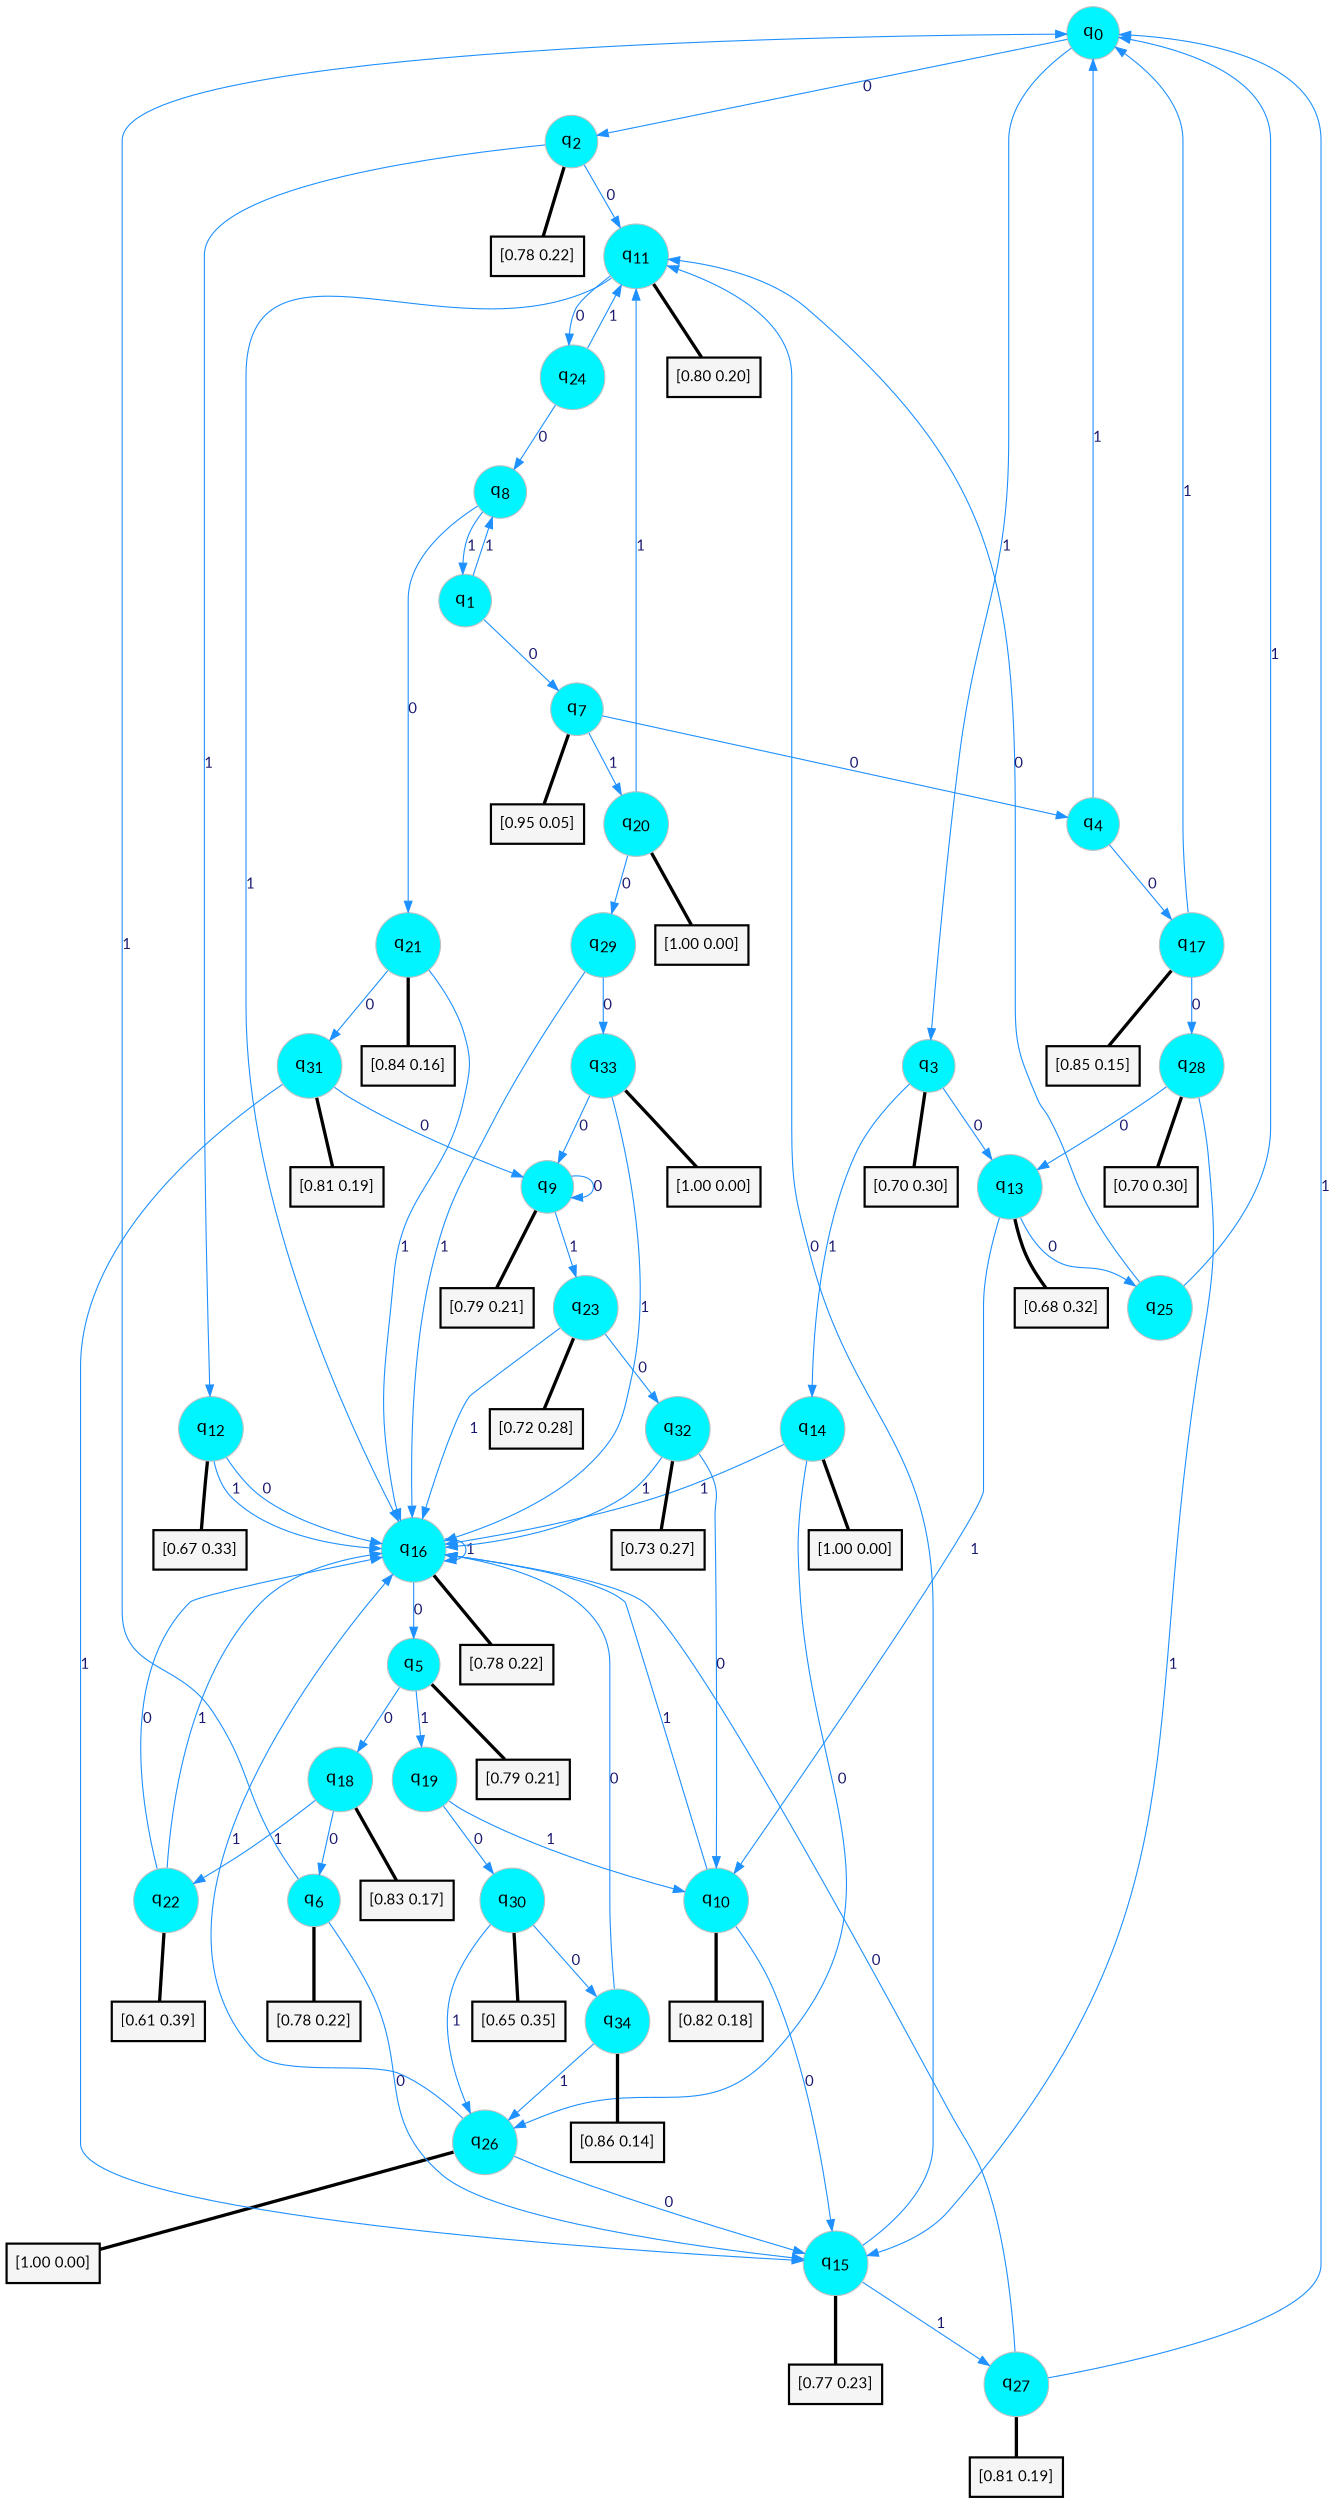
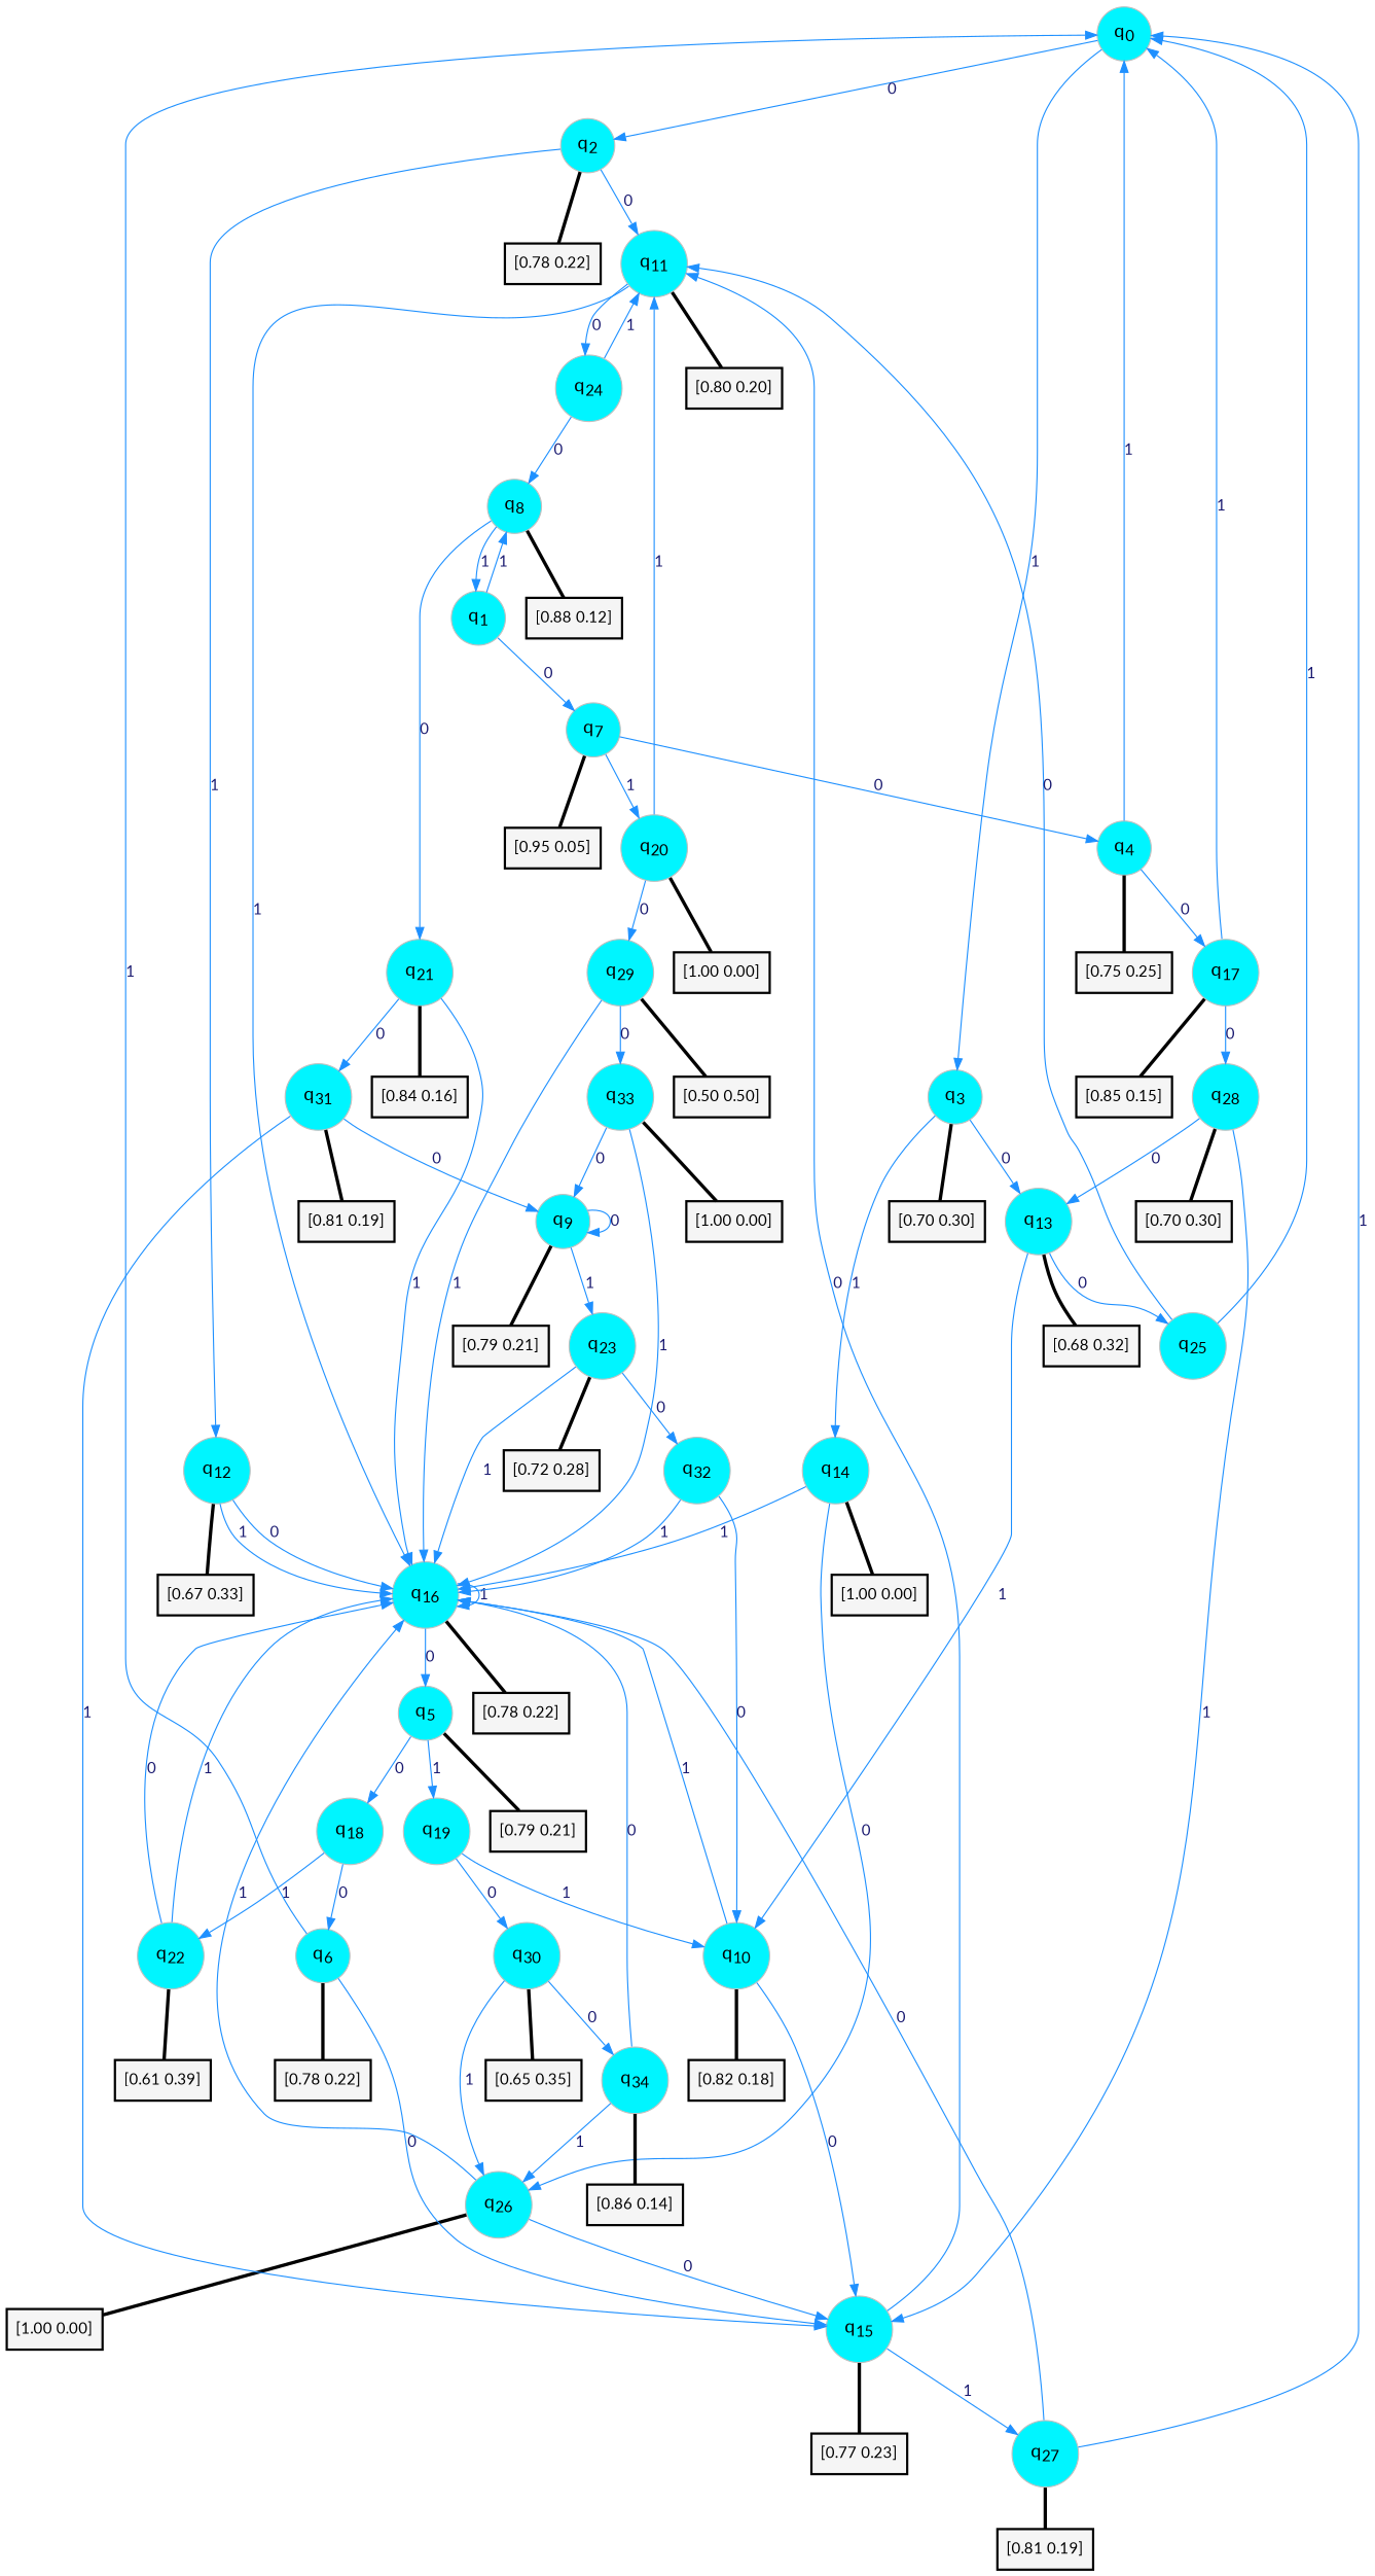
  digraph {
    fontname=Lato
    rankdir=TD
    node [color=gray fillcolor=turquoise1 fontcolor=black fontname=Lato fontsize=16 fontweight=bold shape=circle style=filled]
    edge [arrowsize=1 color=dodgerblue1 fontcolor=midnightblue fontname=Lato fontweight=bold penwidth=1 style=solid weight=20]
    n1 [label=<q<SUB>0</SUB>>]
    n2 [label=<q<SUB>2</SUB>>]
    n3 [label=<q<SUB>3</SUB>>]
    n4 [label=<q<SUB>11</SUB>>]
    n5 [label=<q<SUB>12</SUB>>]
    n6 [color=black fillcolor=whitesmoke fontsize=14 label="[0.78 0.22]" penwidth=2 shape=box]
    n7 [label=<q<SUB>13</SUB>>]
    n8 [label=<q<SUB>14</SUB>>]
    n9 [color=black fillcolor=whitesmoke fontsize=14 label="[0.70 0.30]" penwidth=2 shape=box]
    n10 [label=<q<SUB>1</SUB>>]
    n11 [label=<q<SUB>7</SUB>>]
    n12 [label=<q<SUB>8</SUB>>]
    n13 [label=<q<SUB>4</SUB>>]
    n14 [label=<q<SUB>20</SUB>>]
    n15 [color=black fillcolor=whitesmoke fontsize=14 label="[0.95 0.05]" penwidth=2 shape=box]
    n16 [label=<q<SUB>21</SUB>>]
+   n17 [color=black fillcolor=whitesmoke fontsize=14 label="[0.88 0.12]" penwidth=2 shape=box]
    n18 [label=<q<SUB>16</SUB>>]
    n19 [label=<q<SUB>24</SUB>>]
    n20 [color=black fillcolor=whitesmoke fontsize=14 label="[0.80 0.20]" penwidth=2 shape=box]
    n21 [color=black fillcolor=whitesmoke fontsize=14 label="[0.67 0.33]" penwidth=2 shape=box]
    n22 [label=<q<SUB>10</SUB>>]
    n23 [label=<q<SUB>25</SUB>>]
    n24 [color=black fillcolor=whitesmoke fontsize=14 label="[0.68 0.32]" penwidth=2 shape=box]
    n25 [label=<q<SUB>26</SUB>>]
    n26 [color=black fillcolor=whitesmoke fontsize=14 label="[1.00 0.00]" penwidth=2 shape=box]
    n27 [label=<q<SUB>17</SUB>>]
+   n28 [color=black fillcolor=whitesmoke fontsize=14 label="[0.75 0.25]" penwidth=2 shape=box]
    n29 [label=<q<SUB>28</SUB>>]
    n30 [color=black fillcolor=whitesmoke fontsize=14 label="[0.85 0.15]" penwidth=2 shape=box]
    n31 [label=<q<SUB>5</SUB>>]
    n32 [label=<q<SUB>18</SUB>>]
    n33 [label=<q<SUB>19</SUB>>]
    n34 [color=black fillcolor=whitesmoke fontsize=14 label="[0.79 0.21]" penwidth=2 shape=box]
    n35 [label=<q<SUB>6</SUB>>]
    n36 [label=<q<SUB>22</SUB>>]
-   n37 [color=black fillcolor=whitesmoke fontsize=14 label="[0.83 0.17]" penwidth=2 shape=box]
    n38 [label=<q<SUB>30</SUB>>]
    n39 [label=<q<SUB>15</SUB>>]
    n40 [color=black fillcolor=whitesmoke fontsize=14 label="[0.78 0.22]" penwidth=2 shape=box]
    n41 [label=<q<SUB>27</SUB>>]
    n42 [color=black fillcolor=whitesmoke fontsize=14 label="[0.77 0.23]" penwidth=2 shape=box]
    n43 [label=<q<SUB>29</SUB>>]
    n44 [color=black fillcolor=whitesmoke fontsize=14 label="[1.00 0.00]" penwidth=2 shape=box]
    n45 [label=<q<SUB>31</SUB>>]
    n46 [color=black fillcolor=whitesmoke fontsize=14 label="[0.84 0.16]" penwidth=2 shape=box]
    n47 [label=<q<SUB>9</SUB>>]
    n48 [label=<q<SUB>23</SUB>>]
    n49 [color=black fillcolor=whitesmoke fontsize=14 label="[0.79 0.21]" penwidth=2 shape=box]
    n50 [label=<q<SUB>32</SUB>>]
    n51 [color=black fillcolor=whitesmoke fontsize=14 label="[0.72 0.28]" penwidth=2 shape=box]
    n52 [color=black fillcolor=whitesmoke fontsize=14 label="[0.82 0.18]" penwidth=2 shape=box]
    n53 [color=black fillcolor=whitesmoke fontsize=14 label="[0.78 0.22]" penwidth=2 shape=box]
    n54 [color=black fillcolor=whitesmoke fontsize=14 label="[1.00 0.00]" penwidth=2 shape=box]
    n55 [color=black fillcolor=whitesmoke fontsize=14 label="[0.81 0.19]" penwidth=2 shape=box]
    n56 [color=black fillcolor=whitesmoke fontsize=14 label="[0.70 0.30]" penwidth=2 shape=box]
    n57 [color=black fillcolor=whitesmoke fontsize=14 label="[0.61 0.39]" penwidth=2 shape=box]
    n58 [label=<q<SUB>34</SUB>>]
    n59 [color=black fillcolor=whitesmoke fontsize=14 label="[0.65 0.35]" penwidth=2 shape=box]
    n60 [label=<q<SUB>33</SUB>>]
+   n61 [color=black fillcolor=whitesmoke fontsize=14 label="[0.50 0.50]" penwidth=2 shape=box]
    n62 [color=black fillcolor=whitesmoke fontsize=14 label="[0.81 0.19]" penwidth=2 shape=box]
-   n63 [color=black fillcolor=whitesmoke fontsize=14 label="[0.73 0.27]" penwidth=2 shape=box]
    n64 [color=black fillcolor=whitesmoke fontsize=14 label="[1.00 0.00]" penwidth=2 shape=box]
    n65 [color=black fillcolor=whitesmoke fontsize=14 label="[0.86 0.14]" penwidth=2 shape=box]
    n1 -> n2 [label=0]
    n1 -> n3 [label=1]
    n2 -> n4 [label=0]
    n2 -> n5 [label=1]
    n2 -> n6 [arrowhead=none color=black penwidth=3]
    n3 -> n7 [label=0]
    n3 -> n8 [label=1]
    n3 -> n9 [arrowhead=none color=black penwidth=3]
    n4 -> n18 [label=1]
    n4 -> n19 [label=0]
    n4 -> n20 [arrowhead=none color=black penwidth=3]
    n5 -> n18 [label=0]
    n5 -> n18 [label=1]
    n5 -> n21 [arrowhead=none color=black penwidth=3]
    n7 -> n22 [label=1]
    n7 -> n23 [label=0]
    n7 -> n24 [arrowhead=none color=black penwidth=3]
    n8 -> n18 [label=1]
    n8 -> n25 [label=0]
    n8 -> n26 [arrowhead=none color=black penwidth=3]
    n10 -> n11 [label=0]
    n10 -> n12 [label=1]
    n11 -> n13 [label=0]
    n11 -> n14 [label=1]
    n11 -> n15 [arrowhead=none color=black penwidth=3]
    n12 -> n10 [label=1]
    n12 -> n16 [label=0]
+   n12 -> n17 [arrowhead=none color=black penwidth=3]
    n13 -> n1 [label=1]
    n13 -> n27 [label=0]
+   n13 -> n28 [arrowhead=none color=black penwidth=3]
    n14 -> n4 [label=1]
    n14 -> n43 [label=0]
    n14 -> n44 [arrowhead=none color=black penwidth=3]
    n16 -> n18 [label=1]
    n16 -> n45 [label=0]
    n16 -> n46 [arrowhead=none color=black penwidth=3]
    n18 -> n18 [label=1]
    n18 -> n31 [label=0]
    n18 -> n53 [arrowhead=none color=black penwidth=3]
    n19 -> n4 [label=1]
    n19 -> n12 [label=0]
    n22 -> n18 [label=1]
    n22 -> n39 [label=0]
    n22 -> n52 [arrowhead=none color=black penwidth=3]
    n23 -> n1 [label=1]
    n23 -> n4 [label=0]
    n25 -> n18 [label=1]
    n25 -> n39 [label=0]
    n25 -> n54 [arrowhead=none color=black penwidth=3]
    n27 -> n1 [label=1]
    n27 -> n29 [label=0]
    n27 -> n30 [arrowhead=none color=black penwidth=3]
    n29 -> n7 [label=0]
    n29 -> n39 [label=1]
    n29 -> n56 [arrowhead=none color=black penwidth=3]
    n31 -> n32 [label=0]
    n31 -> n33 [label=1]
    n31 -> n34 [arrowhead=none color=black penwidth=3]
    n32 -> n35 [label=0]
    n32 -> n36 [label=1]
-   n32 -> n37 [arrowhead=none color=black penwidth=3]
    n33 -> n22 [label=1]
    n33 -> n38 [label=0]
    n35 -> n1 [label=1]
    n35 -> n39 [label=0]
    n35 -> n40 [arrowhead=none color=black penwidth=3]
    n36 -> n18 [label=0]
    n36 -> n18 [label=1]
    n36 -> n57 [arrowhead=none color=black penwidth=3]
    n38 -> n25 [label=1]
    n38 -> n58 [label=0]
    n38 -> n59 [arrowhead=none color=black penwidth=3]
    n39 -> n4 [label=0]
    n39 -> n41 [label=1]
    n39 -> n42 [arrowhead=none color=black penwidth=3]
    n41 -> n1 [label=1]
    n41 -> n18 [label=0]
    n41 -> n55 [arrowhead=none color=black penwidth=3]
    n43 -> n18 [label=1]
    n43 -> n60 [label=0]
+   n43 -> n61 [arrowhead=none color=black penwidth=3]
    n45 -> n39 [label=1]
    n45 -> n47 [label=0]
    n45 -> n62 [arrowhead=none color=black penwidth=3]
    n47 -> n47 [label=0]
    n47 -> n48 [label=1]
    n47 -> n49 [arrowhead=none color=black penwidth=3]
    n48 -> n18 [label=1]
    n48 -> n50 [label=0]
    n48 -> n51 [arrowhead=none color=black penwidth=3]
    n50 -> n18 [label=1]
    n50 -> n22 [label=0]
-   n50 -> n63 [arrowhead=none color=black penwidth=3]
    n58 -> n18 [label=0]
    n58 -> n25 [label=1]
    n58 -> n65 [arrowhead=none color=black penwidth=3]
    n60 -> n18 [label=1]
    n60 -> n47 [label=0]
    n60 -> n64 [arrowhead=none color=black penwidth=3]
  }
